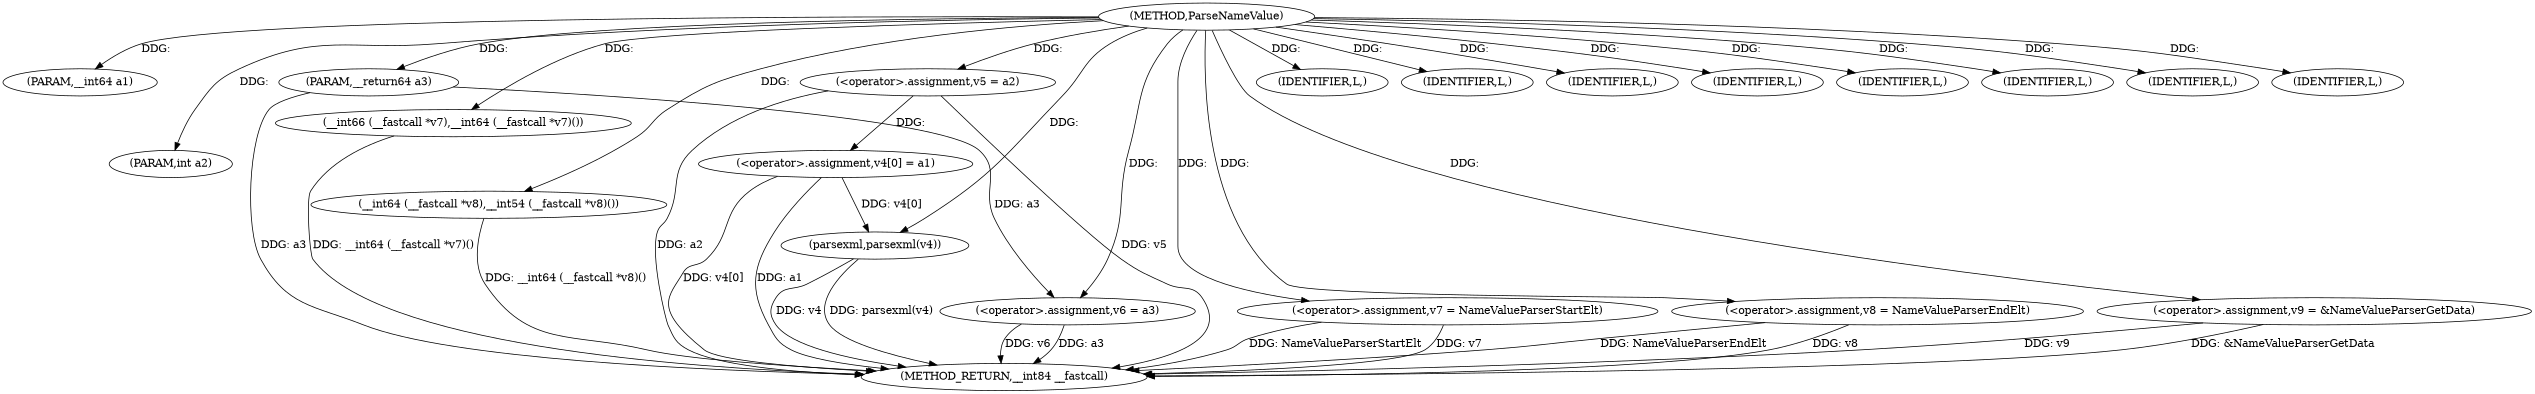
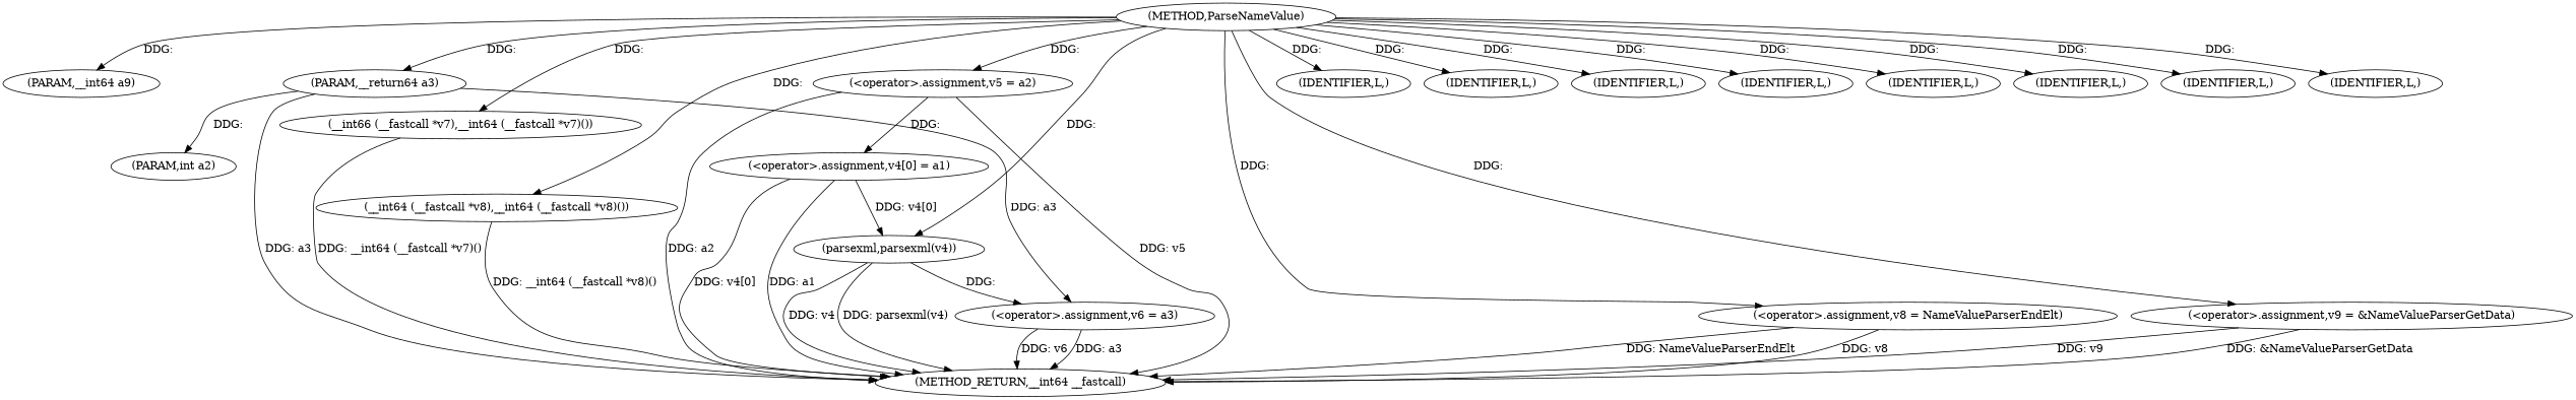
  digraph {
    n1 [label="(METHOD,ParseNameValue)"]
-   n2 [label="(PARAM,__int64 a1)"]
+   n2 [label="(PARAM,__int64 a9)"]
    n3 [label="(PARAM,int a2)"]
    n4 [label="(PARAM,__return64 a3)"]
    n5 [label="(__int66 (__fastcall *v7),__int64 (__fastcall *v7)())"]
-   n6 [label="(__int64 (__fastcall *v8),__int54 (__fastcall *v8)())"]
+   n6 [label="(__int64 (__fastcall *v8),__int64 (__fastcall *v8)())"]
    n7 [label="(IDENTIFIER,L,)"]
    n8 [label="(IDENTIFIER,L,)"]
    n9 [label="(IDENTIFIER,L,)"]
    n10 [label="(IDENTIFIER,L,)"]
    n11 [label="(IDENTIFIER,L,)"]
    n12 [label="(IDENTIFIER,L,)"]
    n13 [label="(IDENTIFIER,L,)"]
    n14 [label="(<operator>.assignment,v5 = a2)"]
    n15 [label="(<operator>.assignment,v6 = a3)"]
-   n16 [label="(<operator>.assignment,v7 = NameValueParserStartElt)"]
    n17 [label="(<operator>.assignment,v8 = NameValueParserEndElt)"]
    n18 [label="(<operator>.assignment,v9 = &NameValueParserGetData)"]
    n19 [label="(IDENTIFIER,L,)"]
    n20 [label="(parsexml,parsexml(v4))"]
-   n21 [label="(METHOD_RETURN,__int84 __fastcall)"]
+   n21 [label="(METHOD_RETURN,__int64 __fastcall)"]
    n22 [label="(<operator>.assignment,v4[0] = a1)"]
    n1 -> n2 [label="DDG: "]
-   n1 -> n3 [label="DDG: "]
+   n4 -> n3 [label="DDG: "]
    n1 -> n4 [label="DDG: "]
    n1 -> n5 [label="DDG: "]
    n1 -> n6 [label="DDG: "]
    n1 -> n7 [label="DDG: "]
    n1 -> n8 [label="DDG: "]
    n1 -> n9 [label="DDG: "]
    n1 -> n10 [label="DDG: "]
    n1 -> n11 [label="DDG: "]
    n1 -> n12 [label="DDG: "]
    n1 -> n13 [label="DDG: "]
    n1 -> n14 [label="DDG: "]
-   n1 -> n15 [label="DDG: "]
-   n1 -> n16 [label="DDG: "]
+   n20 -> n15 [label="DDG: "]
    n1 -> n17 [label="DDG: "]
    n1 -> n18 [label="DDG: "]
    n1 -> n19 [label="DDG: "]
    n1 -> n20 [label="DDG: "]
    n4 -> n15 [label="DDG: a3"]
    n4 -> n21 [label="DDG: a3"]
    n5 -> n21 [label="DDG: __int64 (__fastcall *v7)()"]
    n6 -> n21 [label="DDG: __int64 (__fastcall *v8)()"]
    n14 -> n21 [label="DDG: v5"]
    n14 -> n21 [label="DDG: a2"]
    n14 -> n22 [label="DDG: "]
    n15 -> n21 [label="DDG: v6"]
    n15 -> n21 [label="DDG: a3"]
-   n16 -> n21 [label="DDG: v7"]
-   n16 -> n21 [label="DDG: NameValueParserStartElt"]
    n17 -> n21 [label="DDG: v8"]
    n17 -> n21 [label="DDG: NameValueParserEndElt"]
    n18 -> n21 [label="DDG: &NameValueParserGetData"]
    n18 -> n21 [label="DDG: v9"]
    n20 -> n21 [label="DDG: parsexml(v4)"]
    n20 -> n21 [label="DDG: v4"]
    n22 -> n20 [label="DDG: v4[0]"]
    n22 -> n21 [label="DDG: v4[0]"]
    n22 -> n21 [label="DDG: a1"]
  }
